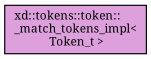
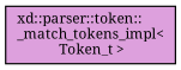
  digraph {
    rankdir=LR
    fontname="Noto Serif"
-   n1 [color=black fillcolor=plum fontname="Noto Serif" fontsize=10 height=0.2 label="xd::tokens::token::\l_match_tokens_impl\<\l Token_t \>" shape=record style=filled width=0.4]
+   n1 [color=black fillcolor=plum fontname="Noto Serif" fontsize=10 height=0.2 label="xd::parser::token::\l_match_tokens_impl\<\l Token_t \>" shape=record style=filled width=0.4]
  }
